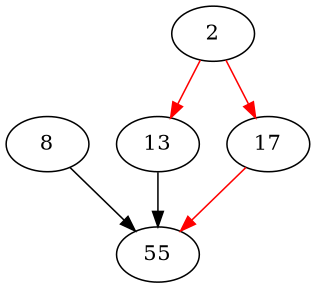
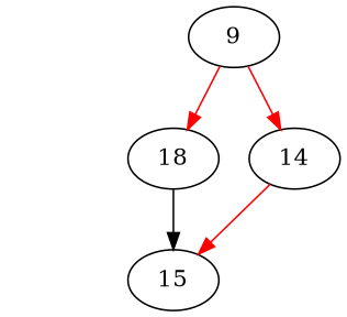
  strict digraph {
    edge [color=red]
-   8
-   15 [label=55]
-   9 [label=2]
-   13
-   14 [label=17]
-   8 -> 15 [color=""]
+   15
+   9
+   13 [label=18]
+   14
    9 -> 13 [cond=true]
    9 -> 14 [cond=false]
    13 -> 15 [color=""]
    14 -> 15
  }
